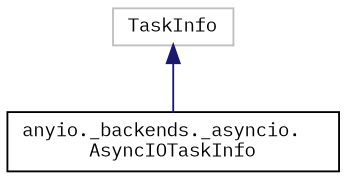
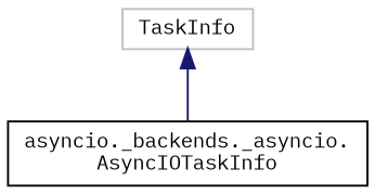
  digraph {
    rankdir=TB
    fontname="IBM Plex Mono"
    node [fillcolor=white fontname="IBM Plex Mono" fontsize=10 shape=record style=filled]
    n1 [color=grey75 height=0.2 label=TaskInfo width=0.4]
-   n2 [color=black height=0.2 label="anyio._backends._asyncio.\lAsyncIOTaskInfo" width=0.4]
+   n2 [color=black height=0.2 label="asyncio._backends._asyncio.\lAsyncIOTaskInfo" width=0.4]
    n1 -> n2 [color=midnightblue dir=back fontname="IBM Plex Mono" fontsize=10 labelfontname=Helvetica labelfontsize=10 style=solid]
  }
